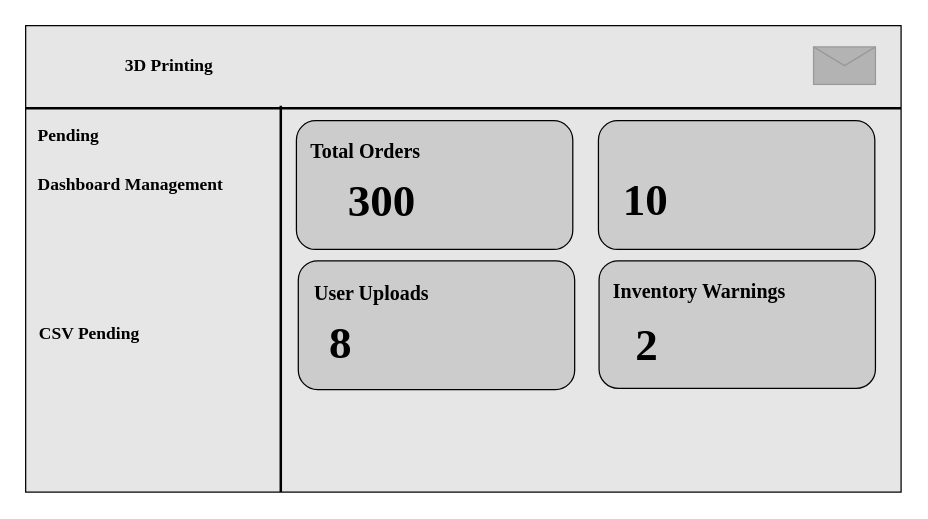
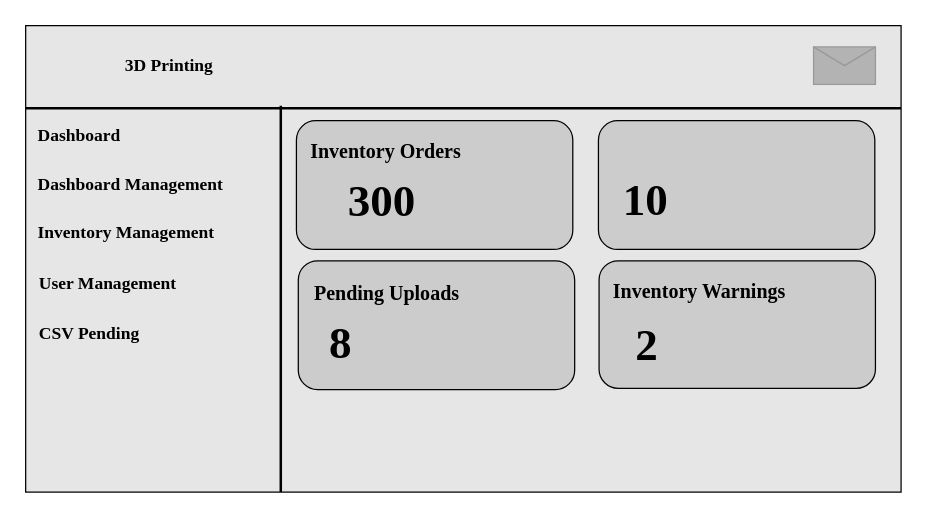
  <mxCell id="0" />
  <mxCell id="1" parent="0" />
  <mxCell id="2" value="" style="rounded=0;whiteSpace=wrap;html=1;fillColor=#E6E6E6;" parent="1" vertex="1"><mxGeometry x="20" y="20" width="700" height="373" as="geometry" /></mxCell>
  <mxCell id="3" value="" style="line;strokeWidth=2;html=1;" parent="1" vertex="1"><mxGeometry x="20" y="81" width="700" height="10" as="geometry" /></mxCell>
  <mxCell id="4" value="&lt;b&gt;&lt;font face=&quot;Verdana&quot; style=&quot;font-size: 14px;&quot;&gt;3D Printing&lt;/font&gt;&lt;/b&gt;" style="text;html=1;align=center;verticalAlign=middle;whiteSpace=wrap;rounded=0;" parent="1" vertex="1"><mxGeometry x="20" y="23" width="230" height="60" as="geometry" /></mxCell>
- <mxCell id="5" value="&lt;font face=&quot;Verdana&quot; style=&quot;font-size: 14px;&quot;&gt;&lt;b&gt;Pending&lt;/b&gt;&lt;/font&gt;" style="text;html=1;align=left;verticalAlign=middle;whiteSpace=wrap;rounded=0;" parent="1" vertex="1"><mxGeometry x="28" y="93" width="182" height="32" as="geometry" /></mxCell>
+ <mxCell id="5" value="&lt;font face=&quot;Verdana&quot; style=&quot;font-size: 14px;&quot;&gt;&lt;b&gt;Dashboard&lt;/b&gt;&lt;/font&gt;" style="text;html=1;align=left;verticalAlign=middle;whiteSpace=wrap;rounded=0;" parent="1" vertex="1"><mxGeometry x="28" y="93" width="182" height="32" as="geometry" /></mxCell>
  <mxCell id="6" value="&lt;font face=&quot;Verdana&quot;&gt;&lt;span style=&quot;font-size: 14px;&quot;&gt;&lt;b&gt;Dashboard Management&lt;/b&gt;&lt;/span&gt;&lt;/font&gt;" style="text;html=1;align=left;verticalAlign=middle;whiteSpace=wrap;rounded=0;" parent="1" vertex="1"><mxGeometry x="28" y="132" width="182" height="32" as="geometry" /></mxCell>
+ <mxCell id="7" value="&lt;font face=&quot;Verdana&quot;&gt;&lt;span style=&quot;font-size: 14px;&quot;&gt;&lt;b&gt;Inventory Management&lt;/b&gt;&lt;/span&gt;&lt;/font&gt;" style="text;html=1;align=left;verticalAlign=middle;whiteSpace=wrap;rounded=0;" parent="1" vertex="1"><mxGeometry x="28" y="170" width="190" height="32" as="geometry" /></mxCell>
+ <mxCell id="8" value="&lt;font face=&quot;Verdana&quot;&gt;&lt;span style=&quot;font-size: 14px;&quot;&gt;&lt;b&gt;User Management&lt;/b&gt;&lt;/span&gt;&lt;/font&gt;" style="text;html=1;align=left;verticalAlign=middle;whiteSpace=wrap;rounded=0;" parent="1" vertex="1"><mxGeometry x="29" y="211" width="182" height="32" as="geometry" /></mxCell>
  <mxCell id="9" value="&lt;font face=&quot;Verdana&quot;&gt;&lt;span style=&quot;font-size: 14px;&quot;&gt;&lt;b&gt;CSV Pending&lt;/b&gt;&lt;/span&gt;&lt;/font&gt;" style="text;html=1;align=left;verticalAlign=middle;whiteSpace=wrap;rounded=0;" parent="1" vertex="1"><mxGeometry x="29" y="251" width="182" height="32" as="geometry" /></mxCell>
  <mxCell id="10" value="" style="rounded=1;whiteSpace=wrap;html=1;direction=west;rotation=0;fillColor=#CCCCCC;" parent="1" vertex="1"><mxGeometry x="236.5" y="96" width="221" height="103" as="geometry" /></mxCell>
- <mxCell id="11" value="&lt;font style=&quot;font-size: 16px;&quot; face=&quot;Verdana&quot;&gt;&lt;b style=&quot;&quot;&gt;Total Orders&lt;/b&gt;&lt;/font&gt;" style="text;html=1;align=left;verticalAlign=middle;whiteSpace=wrap;rounded=0;" parent="1" vertex="1"><mxGeometry x="246" y="105" width="200" height="30" as="geometry" /></mxCell>
+ <mxCell id="11" value="&lt;font style=&quot;font-size: 16px;&quot; face=&quot;Verdana&quot;&gt;&lt;b style=&quot;&quot;&gt;Inventory Orders&lt;/b&gt;&lt;/font&gt;" style="text;html=1;align=left;verticalAlign=middle;whiteSpace=wrap;rounded=0;" parent="1" vertex="1"><mxGeometry x="246" y="105" width="200" height="30" as="geometry" /></mxCell>
  <mxCell id="12" value="&lt;b&gt;&lt;font face=&quot;Verdana&quot; style=&quot;font-size: 36px;&quot;&gt;300&lt;/font&gt;&lt;/b&gt;" style="text;html=1;align=center;verticalAlign=middle;whiteSpace=wrap;rounded=0;" parent="1" vertex="1"><mxGeometry x="265" y="146" width="80" height="30" as="geometry" /></mxCell>
  <mxCell id="13" value="" style="rounded=1;whiteSpace=wrap;html=1;direction=west;rotation=0;fillColor=#CCCCCC;" parent="1" vertex="1"><mxGeometry x="478" y="96" width="221" height="103" as="geometry" /></mxCell>
  <mxCell id="14" value="&lt;b&gt;&lt;font face=&quot;Verdana&quot; style=&quot;font-size: 36px;&quot;&gt;10&lt;/font&gt;&lt;/b&gt;" style="text;html=1;align=center;verticalAlign=middle;whiteSpace=wrap;rounded=0;" parent="1" vertex="1"><mxGeometry x="486" y="145" width="60" height="30" as="geometry" /></mxCell>
  <mxCell id="15" value="" style="rounded=1;whiteSpace=wrap;html=1;direction=west;rotation=0;fillColor=#CCCCCC;" parent="1" vertex="1"><mxGeometry x="238" y="208" width="221" height="103" as="geometry" /></mxCell>
- <mxCell id="16" value="&lt;font style=&quot;font-size: 16px;&quot; face=&quot;Verdana&quot;&gt;&lt;b style=&quot;&quot;&gt;User Uploads&lt;/b&gt;&lt;/font&gt;" style="text;html=1;align=left;verticalAlign=middle;whiteSpace=wrap;rounded=0;" parent="1" vertex="1"><mxGeometry x="249" y="219" width="200" height="30" as="geometry" /></mxCell>
+ <mxCell id="16" value="&lt;font style=&quot;font-size: 16px;&quot; face=&quot;Verdana&quot;&gt;&lt;b style=&quot;&quot;&gt;Pending Uploads&lt;/b&gt;&lt;/font&gt;" style="text;html=1;align=left;verticalAlign=middle;whiteSpace=wrap;rounded=0;" parent="1" vertex="1"><mxGeometry x="249" y="219" width="200" height="30" as="geometry" /></mxCell>
  <mxCell id="17" value="&lt;font face=&quot;Verdana&quot;&gt;&lt;span style=&quot;font-size: 36px;&quot;&gt;&lt;b&gt;8&lt;/b&gt;&lt;/span&gt;&lt;/font&gt;" style="text;html=1;align=center;verticalAlign=middle;whiteSpace=wrap;rounded=0;" parent="1" vertex="1"><mxGeometry x="242" y="259" width="60" height="30" as="geometry" /></mxCell>
  <mxCell id="18" value="" style="rounded=1;whiteSpace=wrap;html=1;direction=west;rotation=0;fillColor=#CCCCCC;" parent="1" vertex="1"><mxGeometry x="478.5" y="208" width="221" height="102" as="geometry" /></mxCell>
  <mxCell id="19" value="&lt;font style=&quot;font-size: 16px;&quot; face=&quot;Verdana&quot;&gt;&lt;b style=&quot;&quot;&gt;Inventory Warnings&lt;/b&gt;&lt;/font&gt;" style="text;html=1;align=left;verticalAlign=middle;whiteSpace=wrap;rounded=0;" parent="1" vertex="1"><mxGeometry x="488" y="217" width="200" height="30" as="geometry" /></mxCell>
  <mxCell id="20" value="&lt;font face=&quot;Verdana&quot;&gt;&lt;span style=&quot;font-size: 36px;&quot;&gt;&lt;b&gt;2&lt;/b&gt;&lt;/span&gt;&lt;/font&gt;" style="text;html=1;align=center;verticalAlign=middle;whiteSpace=wrap;rounded=0;" parent="1" vertex="1"><mxGeometry x="487" y="261" width="60" height="30" as="geometry" /></mxCell>
  <mxCell id="21" value="" style="line;strokeWidth=2;direction=south;html=1;" parent="1" vertex="1"><mxGeometry x="219" y="84" width="10" height="309" as="geometry" /></mxCell>
  <mxCell id="22" value="" style="verticalLabelPosition=bottom;shadow=0;dashed=0;align=center;html=1;verticalAlign=top;strokeWidth=1;shape=mxgraph.mockup.misc.mail2;strokeColor=#999999;fillColor=#B3B3B3;" parent="1" vertex="1"><mxGeometry x="650" y="37" width="49.5" height="30" as="geometry" /></mxCell>
  <mxCell id="23" value="" style="edgeStyle=orthogonalEdgeStyle;rounded=0;orthogonalLoop=1;jettySize=auto;html=1;" edge="1" parent="1"><mxGeometry relative="1" as="geometry"><mxPoint x="350" y="360" as="sourcePoint" /></mxGeometry></mxCell>
